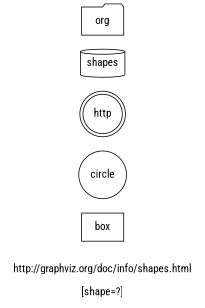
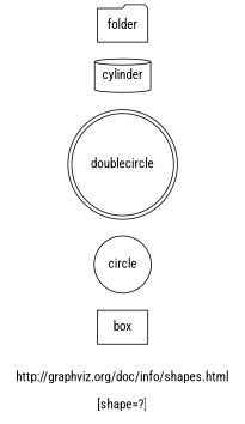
  digraph {
    label="[shape=?]"
    rankdir=LR
    fontname="Roboto Condensed"
    node [fontname="Roboto Condensed"]
    n1 [label="http://graphviz.org/doc/info/shapes.html" shape=none]
    box [shape=box]
    circle [shape=circle]
-   doublecircle [shape=doublecircle label=http]
-   cylinder [shape=cylinder label=shapes]
-   folder [shape=folder label=org]
+   doublecircle [shape=doublecircle]
+   cylinder [shape=cylinder]
+   folder [shape=folder]
  }
